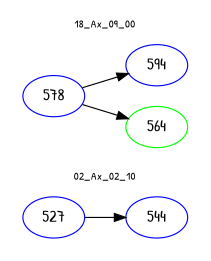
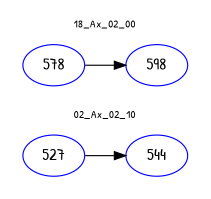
  digraph {
    fontname="Patrick Hand"
    rankdir=LR
    node [color=blue fontname="Patrick Hand"]
    edge [color=black fontname="Patrick Hand"]
    n1 [label=527]
    n2 [label=544]
    n3 [label=578]
-   n4 [color=green label=564]
-   n5 [label=594]
+   n5 [label=598]
    subgraph cluster_1 {
      color=white
      fontsize=10
      label="02_Ax_02_10"
      n1
      n2
    }
    subgraph cluster_2 {
      color=white
      fontsize=10
-     label="18_Ax_09_00"
+     label="18_Ax_02_00"
      n3
-     n4
      n5
    }
    n1 -> n2
-   n3 -> n4
    n3 -> n5
  }
